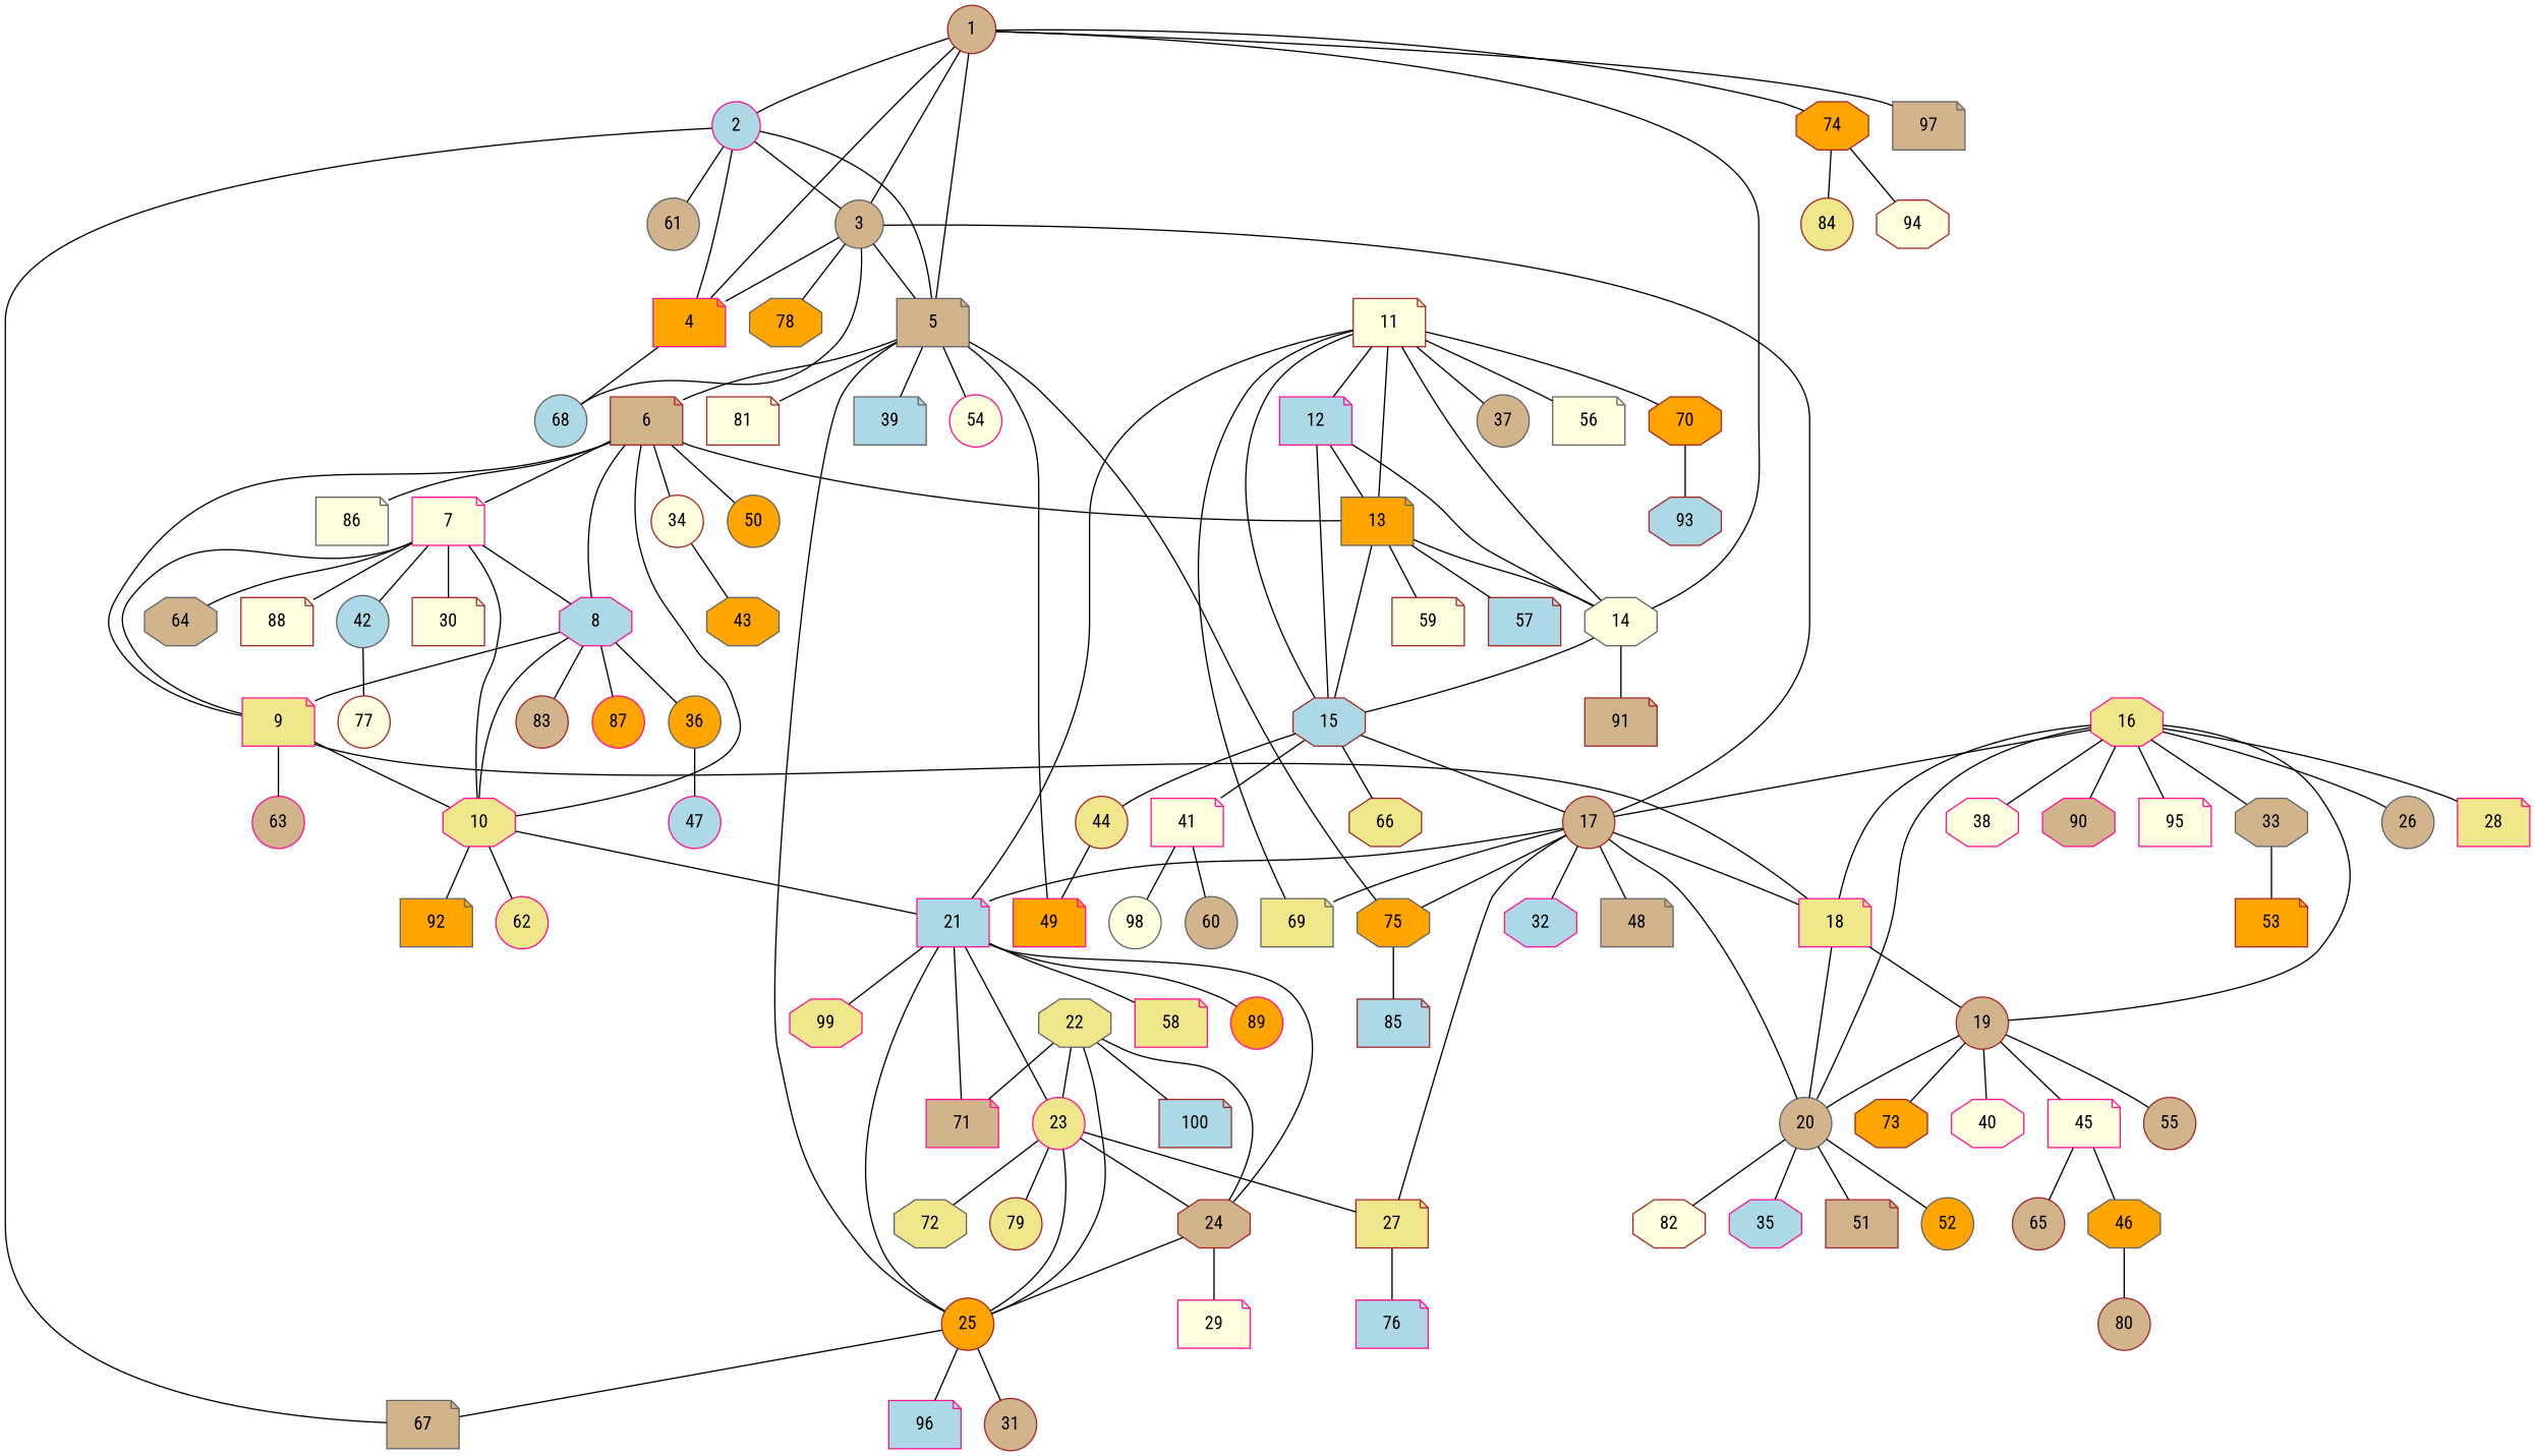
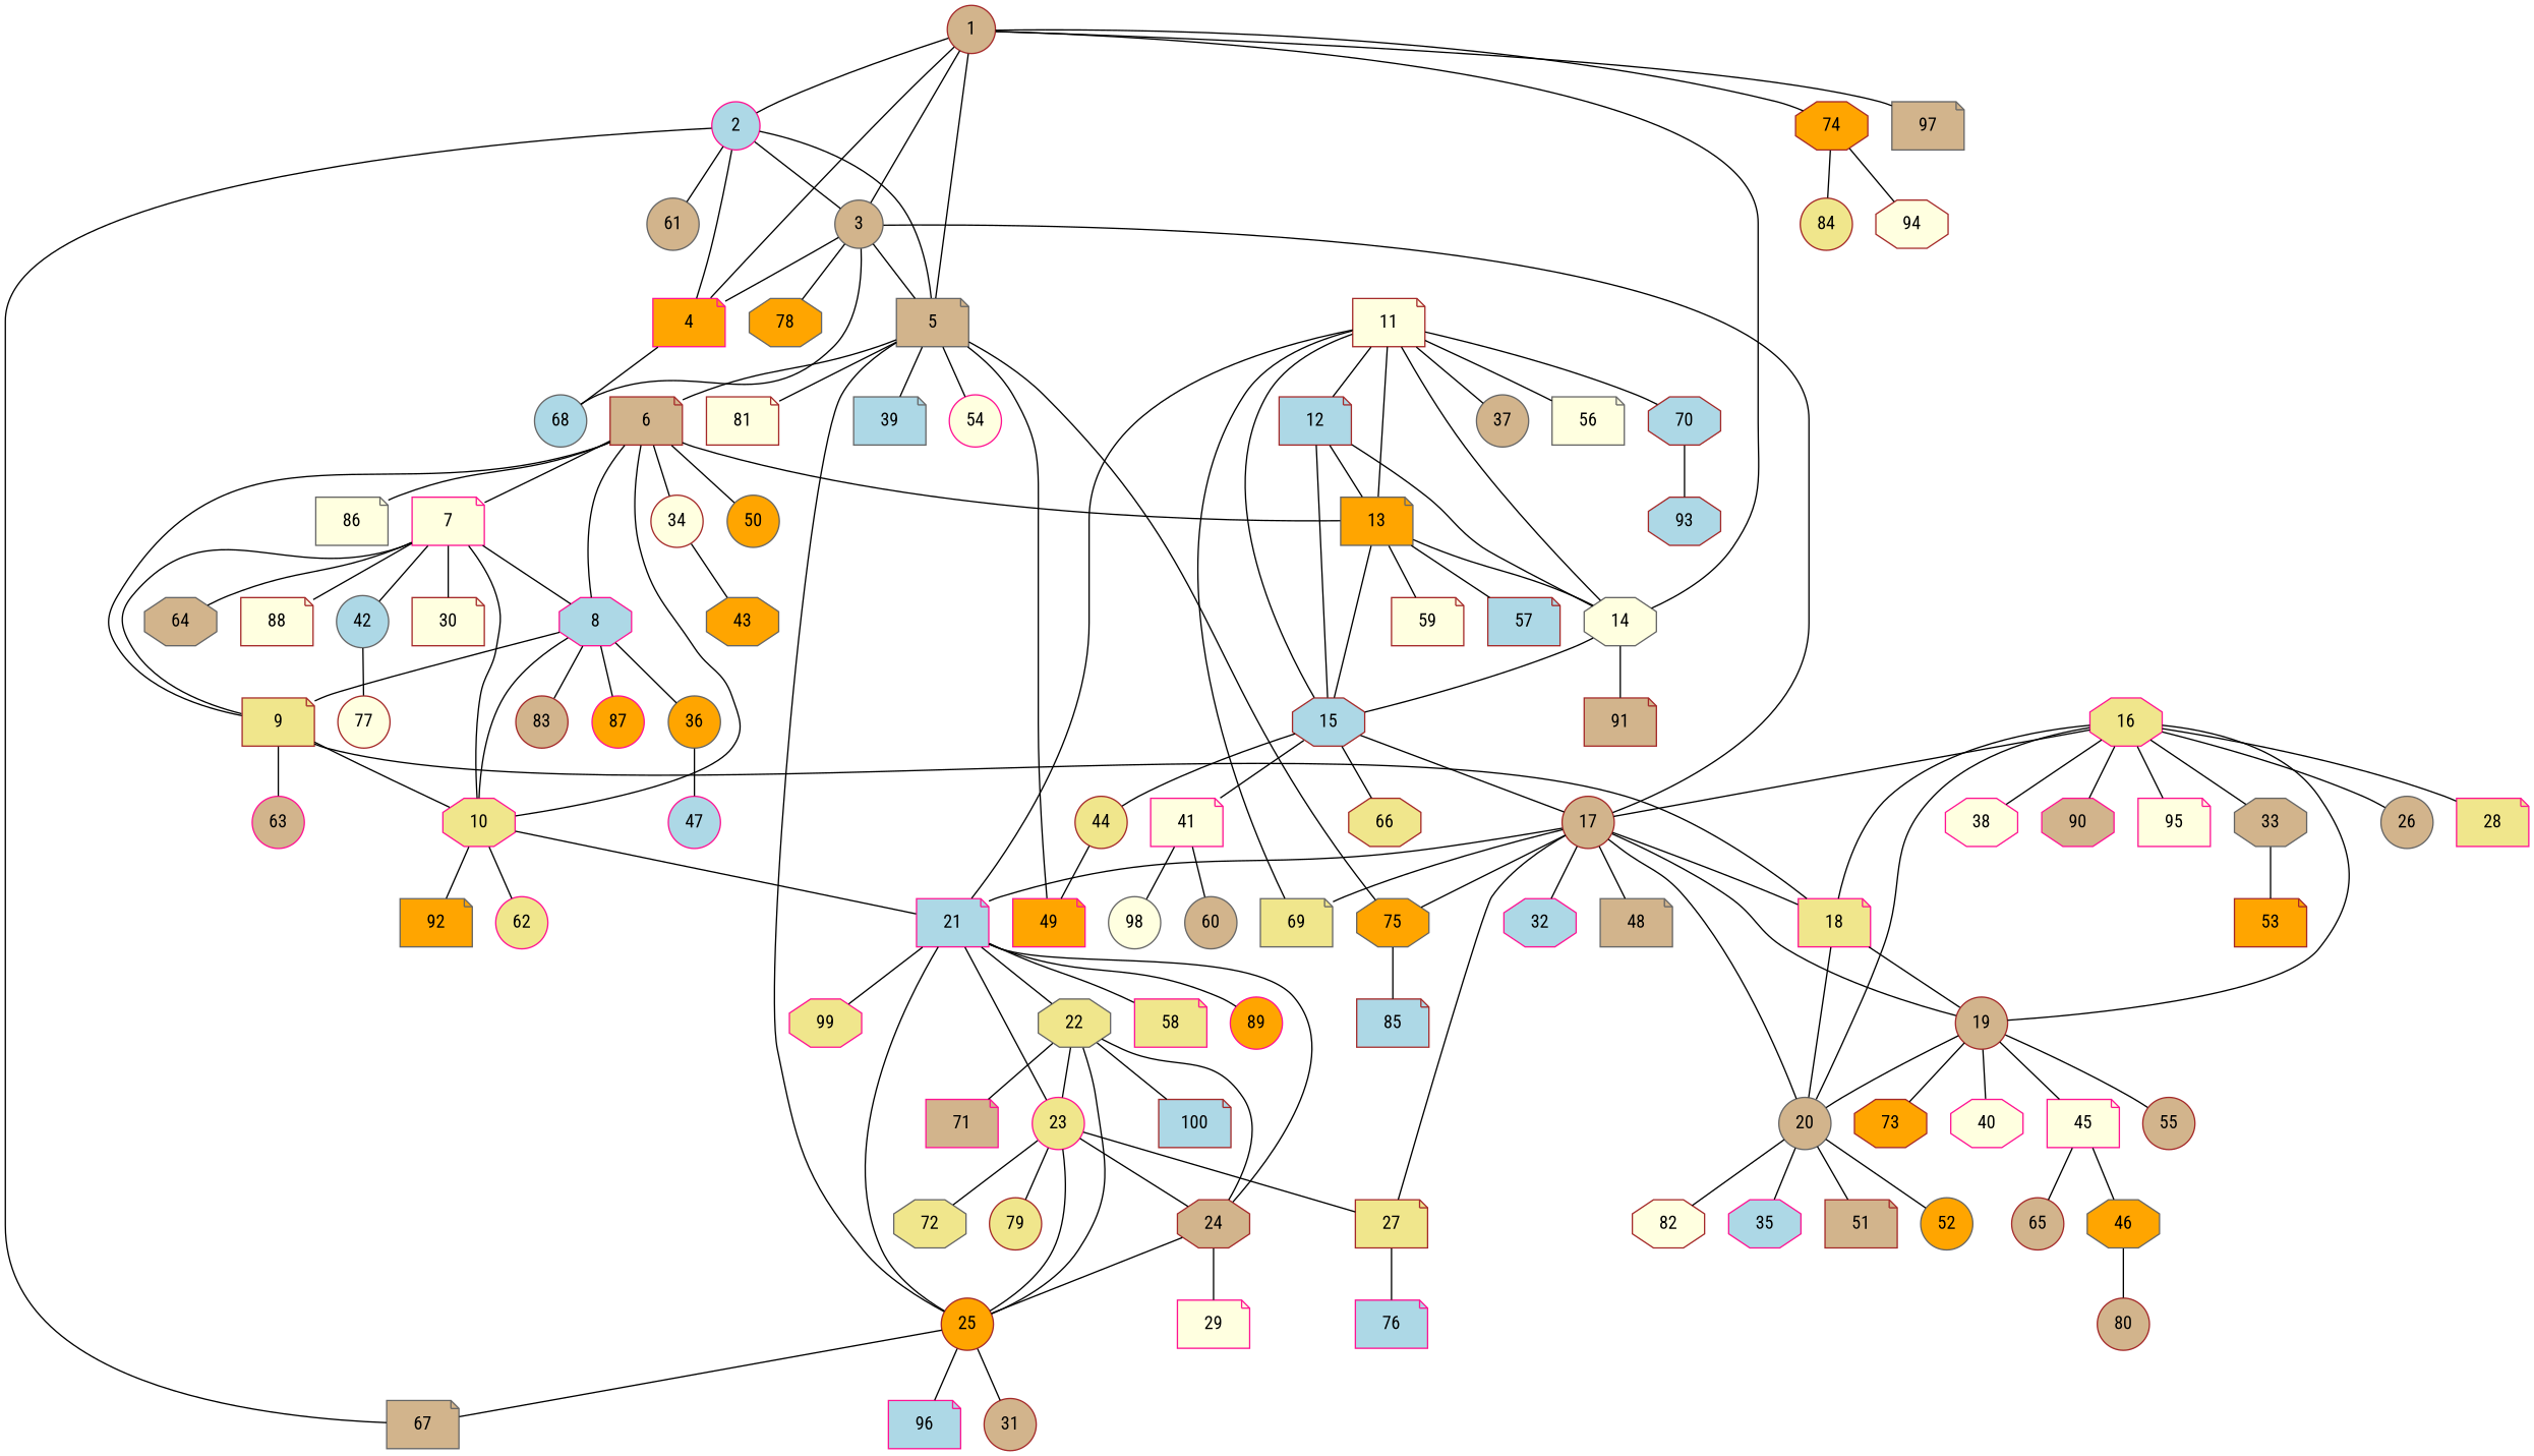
  graph {
    fontname="Roboto Condensed"
    node [color=brown fillcolor=tan fontname="Roboto Condensed" shape=note style=filled]
    edge [fontname="Roboto Condensed"]
    1 [shape=circle]
    2 [color=deeppink fillcolor=lightblue shape=circle]
    3 [color=gray40 shape=circle]
    4 [color=deeppink fillcolor=orange]
    5 [color=gray40]
    14 [color=gray40 fillcolor=lightyellow shape=octagon]
    74 [fillcolor=orange shape=octagon]
    97 [color=gray40]
    61 [color=gray40 shape=circle]
    67 [color=gray40]
    17 [shape=circle]
    68 [color=gray40 fillcolor=lightblue shape=circle]
    78 [color=gray40 fillcolor=orange shape=octagon]
    6
    25 [fillcolor=orange shape=circle]
    39 [color=gray40 fillcolor=lightblue]
    49 [color=deeppink fillcolor=orange]
    54 [color=deeppink fillcolor=lightyellow shape=circle]
    75 [color=gray40 fillcolor=orange shape=octagon]
    81 [fillcolor=lightyellow]
    15 [fillcolor=lightblue shape=octagon]
    91
    84 [fillcolor=khaki shape=circle]
    94 [fillcolor=lightyellow shape=octagon]
    18 [color=deeppink fillcolor=khaki]
    21 [color=deeppink fillcolor=lightblue]
    69 [color=gray40 fillcolor=khaki]
    19 [shape=circle]
    20 [color=gray40 shape=circle]
    27 [fillcolor=khaki]
    32 [color=deeppink fillcolor=lightblue shape=octagon]
    48 [color=gray40]
    7 [color=deeppink fillcolor=lightyellow]
    8 [color=deeppink fillcolor=lightblue shape=octagon]
-   9 [color=deeppink fillcolor=khaki]
+   9 [fillcolor=khaki]
    10 [color=deeppink fillcolor=khaki shape=octagon]
    13 [color=gray40 fillcolor=orange]
    34 [fillcolor=lightyellow shape=circle]
    50 [color=gray40 fillcolor=orange shape=circle]
    86 [color=gray40 fillcolor=lightyellow]
    31 [shape=circle]
    96 [color=deeppink fillcolor=lightblue]
    85 [fillcolor=lightblue]
    30 [fillcolor=lightyellow]
    42 [color=gray40 fillcolor=lightblue shape=circle]
    64 [color=gray40 shape=octagon]
    88 [fillcolor=lightyellow]
    36 [color=gray40 fillcolor=orange shape=circle]
    83 [shape=circle]
    87 [color=deeppink fillcolor=orange shape=circle]
    63 [color=deeppink shape=circle]
    62 [color=deeppink fillcolor=khaki shape=circle]
    92 [color=gray40 fillcolor=orange]
    57 [fillcolor=lightblue]
    59 [fillcolor=lightyellow]
    43 [color=gray40 fillcolor=orange shape=octagon]
    77 [fillcolor=lightyellow shape=circle]
    47 [color=deeppink fillcolor=lightblue shape=circle]
    22 [color=gray40 fillcolor=khaki shape=octagon]
    23 [color=deeppink fillcolor=khaki shape=circle]
    24 [shape=octagon]
    58 [color=deeppink fillcolor=khaki]
    89 [color=deeppink fillcolor=orange shape=circle]
    99 [color=deeppink fillcolor=khaki shape=octagon]
    11 [fillcolor=lightyellow]
-   12 [color=deeppink fillcolor=lightblue]
+   12 [fillcolor=lightblue]
    37 [color=gray40 shape=circle]
    56 [color=gray40 fillcolor=lightyellow]
-   70 [fillcolor=orange shape=octagon]
+   70 [fillcolor=lightblue shape=octagon]
    41 [color=deeppink fillcolor=lightyellow]
    44 [fillcolor=khaki shape=circle]
    66 [fillcolor=khaki shape=octagon]
    93 [fillcolor=lightblue shape=octagon]
    60 [color=gray40 shape=circle]
    98 [color=gray40 fillcolor=lightyellow shape=circle]
    16 [color=deeppink fillcolor=khaki shape=octagon]
    26 [color=gray40 shape=circle]
    28 [color=deeppink fillcolor=khaki]
    33 [color=gray40 shape=octagon]
    38 [color=deeppink fillcolor=lightyellow shape=octagon]
    90 [color=deeppink shape=octagon]
    95 [color=deeppink fillcolor=lightyellow]
    40 [color=deeppink fillcolor=lightyellow shape=octagon]
    45 [color=deeppink fillcolor=lightyellow]
    55 [shape=circle]
    73 [fillcolor=orange shape=octagon]
    35 [color=deeppink fillcolor=lightblue shape=octagon]
    51
    52 [color=gray40 fillcolor=orange shape=circle]
    82 [fillcolor=lightyellow shape=octagon]
    53 [fillcolor=orange]
    76 [color=deeppink fillcolor=lightblue]
    46 [color=gray40 fillcolor=orange shape=octagon]
    65 [shape=circle]
    71 [color=deeppink]
    100 [fillcolor=lightblue]
    72 [color=gray40 fillcolor=khaki shape=octagon]
    79 [fillcolor=khaki shape=circle]
    29 [color=deeppink fillcolor=lightyellow]
    80 [shape=circle]
    1 -- 2
    1 -- 3
    1 -- 4
    1 -- 5
    1 -- 14
    1 -- 74
    1 -- 97
    2 -- 3
    2 -- 4
    2 -- 5
    2 -- 61
    2 -- 67
    3 -- 4
    3 -- 5
    3 -- 17
    3 -- 68
    3 -- 78
    4 -- 68
    5 -- 6
    5 -- 25
    5 -- 39
    5 -- 49
    5 -- 54
    5 -- 75
    5 -- 81
    14 -- 15
    14 -- 91
    74 -- 84
    74 -- 94
    17 -- 75
    17 -- 18
    17 -- 21
    17 -- 69
+   17 -- 19
    17 -- 20
    17 -- 27
    17 -- 32
    17 -- 48
    6 -- 7
    6 -- 8
    6 -- 9
    6 -- 10
    6 -- 13
    6 -- 34
    6 -- 50
    6 -- 86
    25 -- 67
    25 -- 31
    25 -- 96
    75 -- 85
    15 -- 17
    15 -- 41
    15 -- 44
    15 -- 66
    18 -- 19
    18 -- 20
    21 -- 25
-   21 -- 71
+   21 -- 22
    21 -- 23
    21 -- 24
    21 -- 58
    21 -- 89
    21 -- 99
    19 -- 20
    19 -- 40
    19 -- 45
    19 -- 55
    19 -- 73
    20 -- 35
    20 -- 51
    20 -- 52
    20 -- 82
    27 -- 76
    7 -- 8
    7 -- 9
    7 -- 10
    7 -- 30
    7 -- 42
    7 -- 64
    7 -- 88
    8 -- 9
    8 -- 10
    8 -- 36
    8 -- 83
    8 -- 87
    9 -- 18
    9 -- 10
    9 -- 63
    10 -- 21
    10 -- 62
    10 -- 92
    13 -- 14
    13 -- 15
    13 -- 57
    13 -- 59
    34 -- 43
    42 -- 77
    36 -- 47
    22 -- 25
    22 -- 23
    22 -- 24
    22 -- 71
    22 -- 100
    23 -- 25
    23 -- 27
    23 -- 24
    23 -- 72
    23 -- 79
    24 -- 25
    24 -- 29
    11 -- 14
    11 -- 15
    11 -- 21
    11 -- 69
    11 -- 13
    11 -- 12
    11 -- 37
    11 -- 56
    11 -- 70
    12 -- 14
    12 -- 15
    12 -- 13
    70 -- 93
    41 -- 60
    41 -- 98
    44 -- 49
    16 -- 17
    16 -- 18
    16 -- 19
    16 -- 20
    16 -- 26
    16 -- 28
    16 -- 33
    16 -- 38
    16 -- 90
    16 -- 95
    33 -- 53
    45 -- 46
    45 -- 65
    46 -- 80
  }
